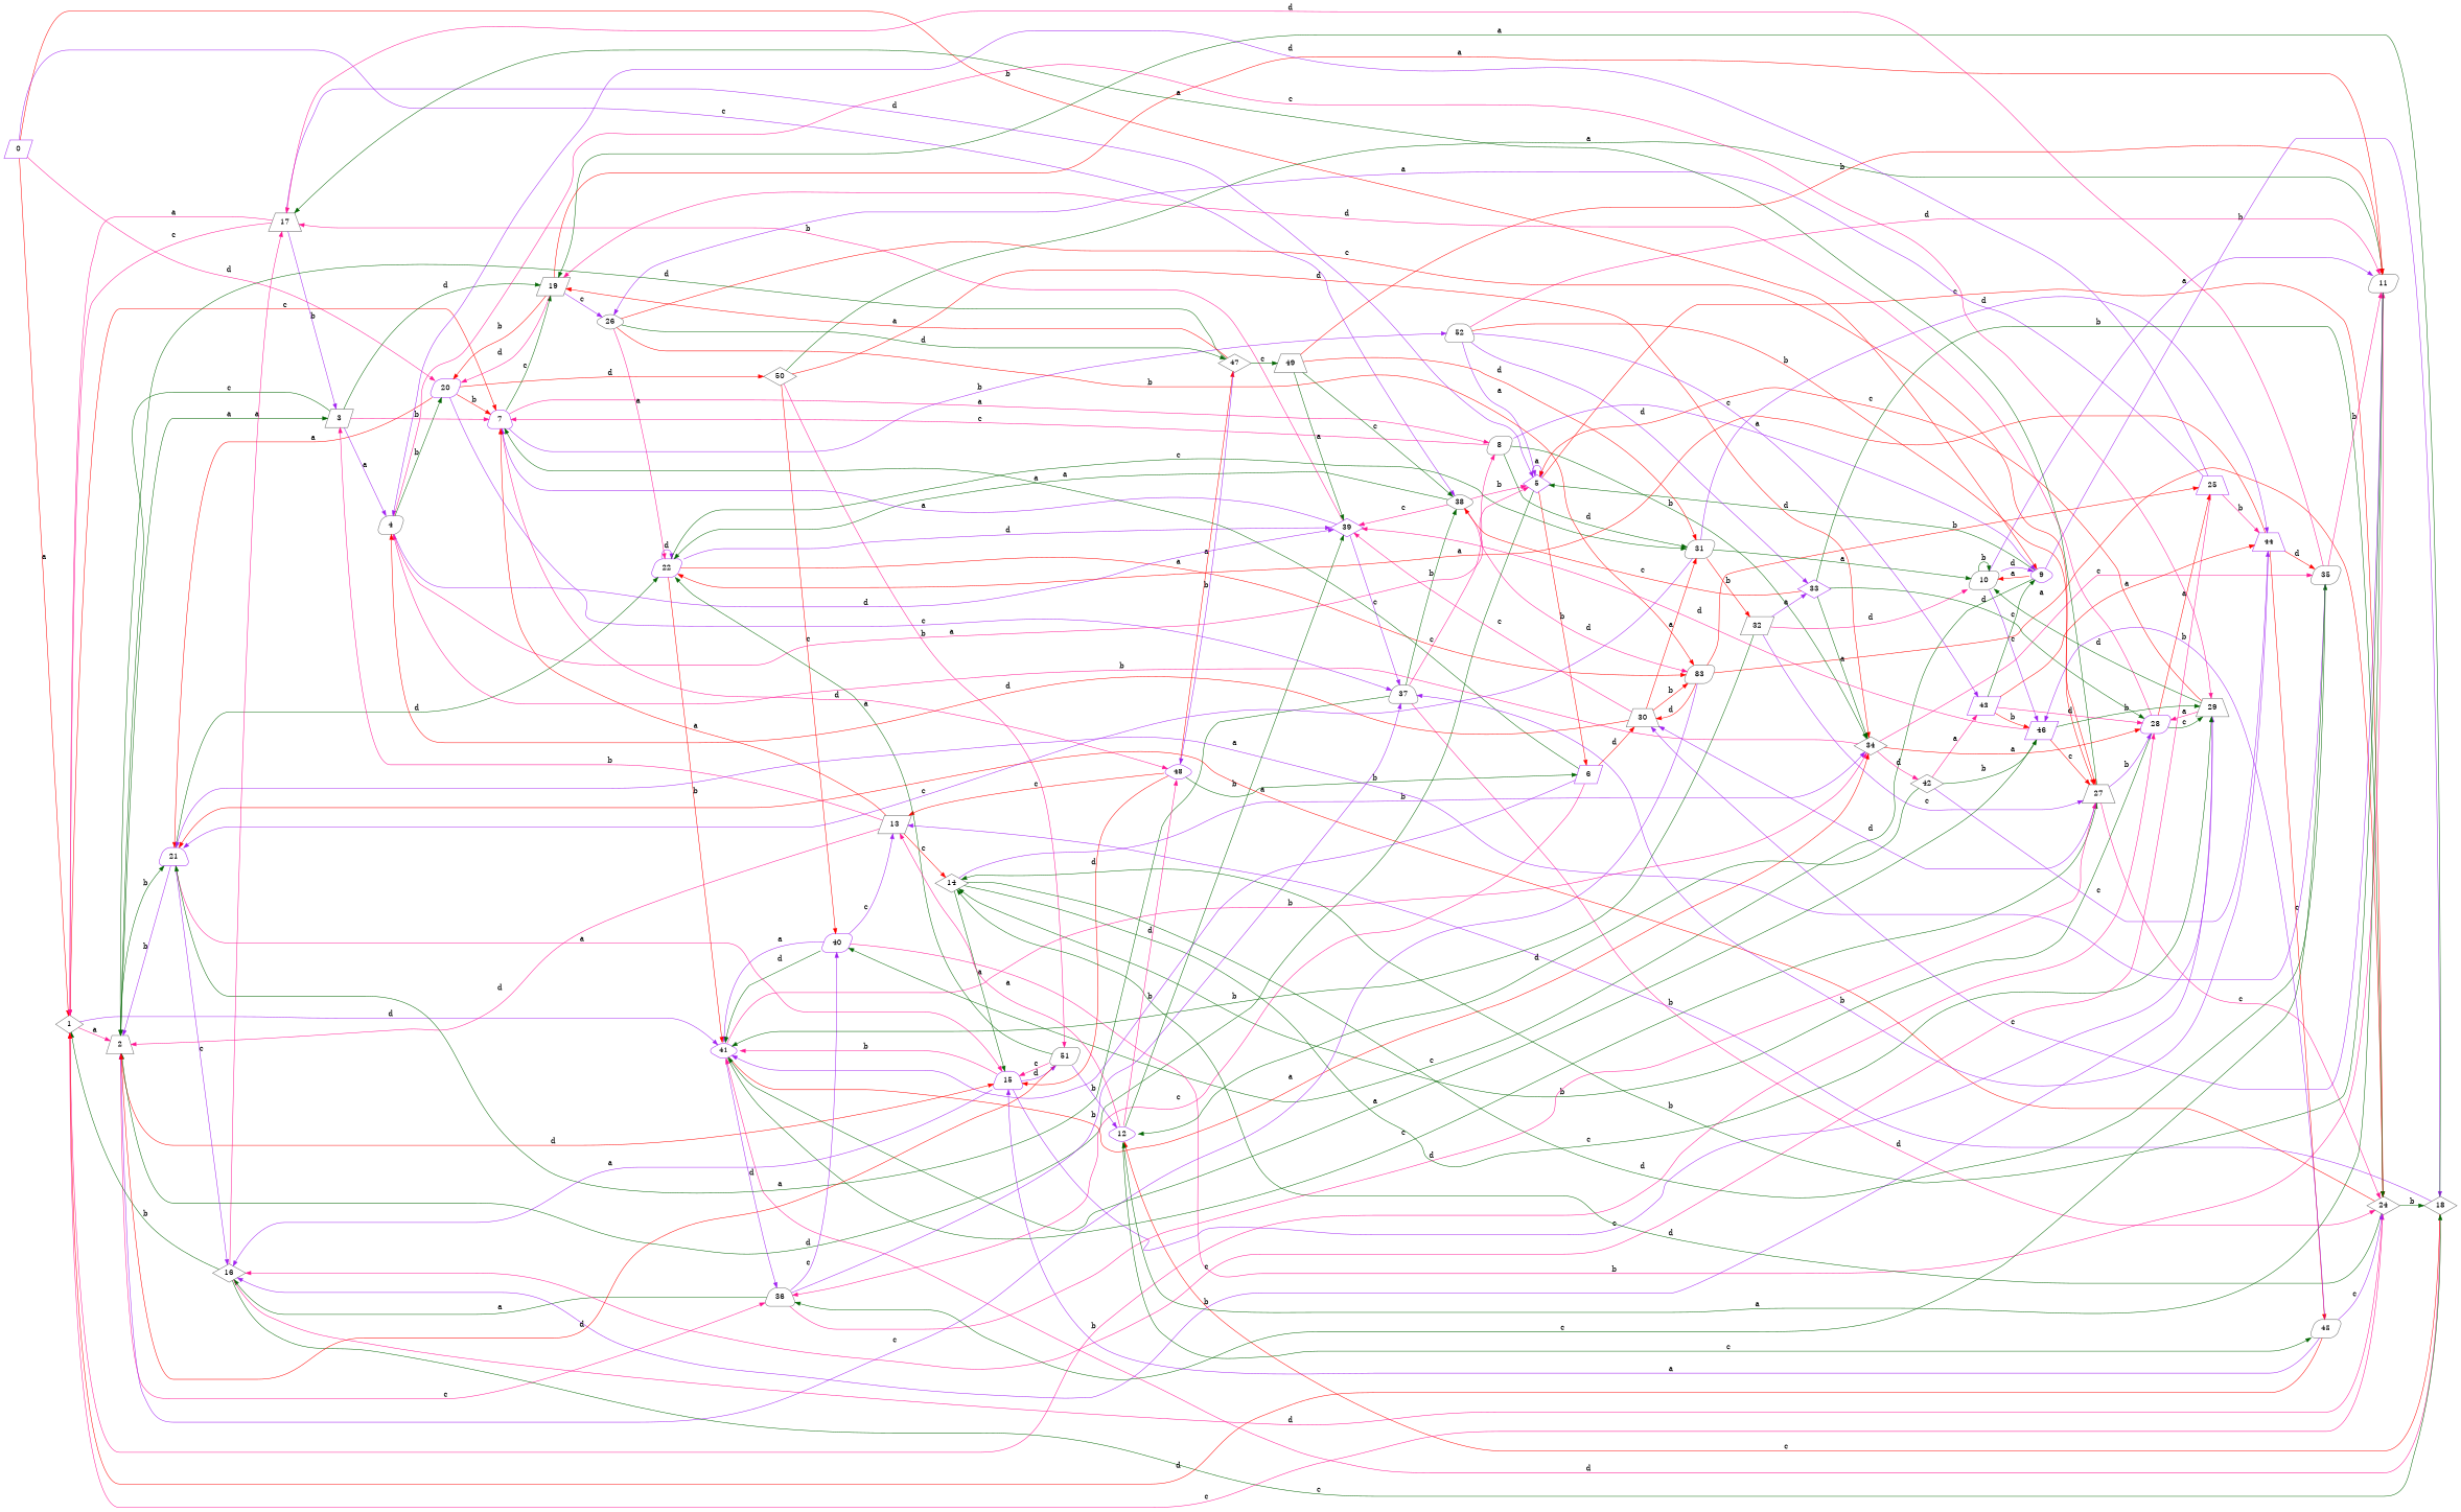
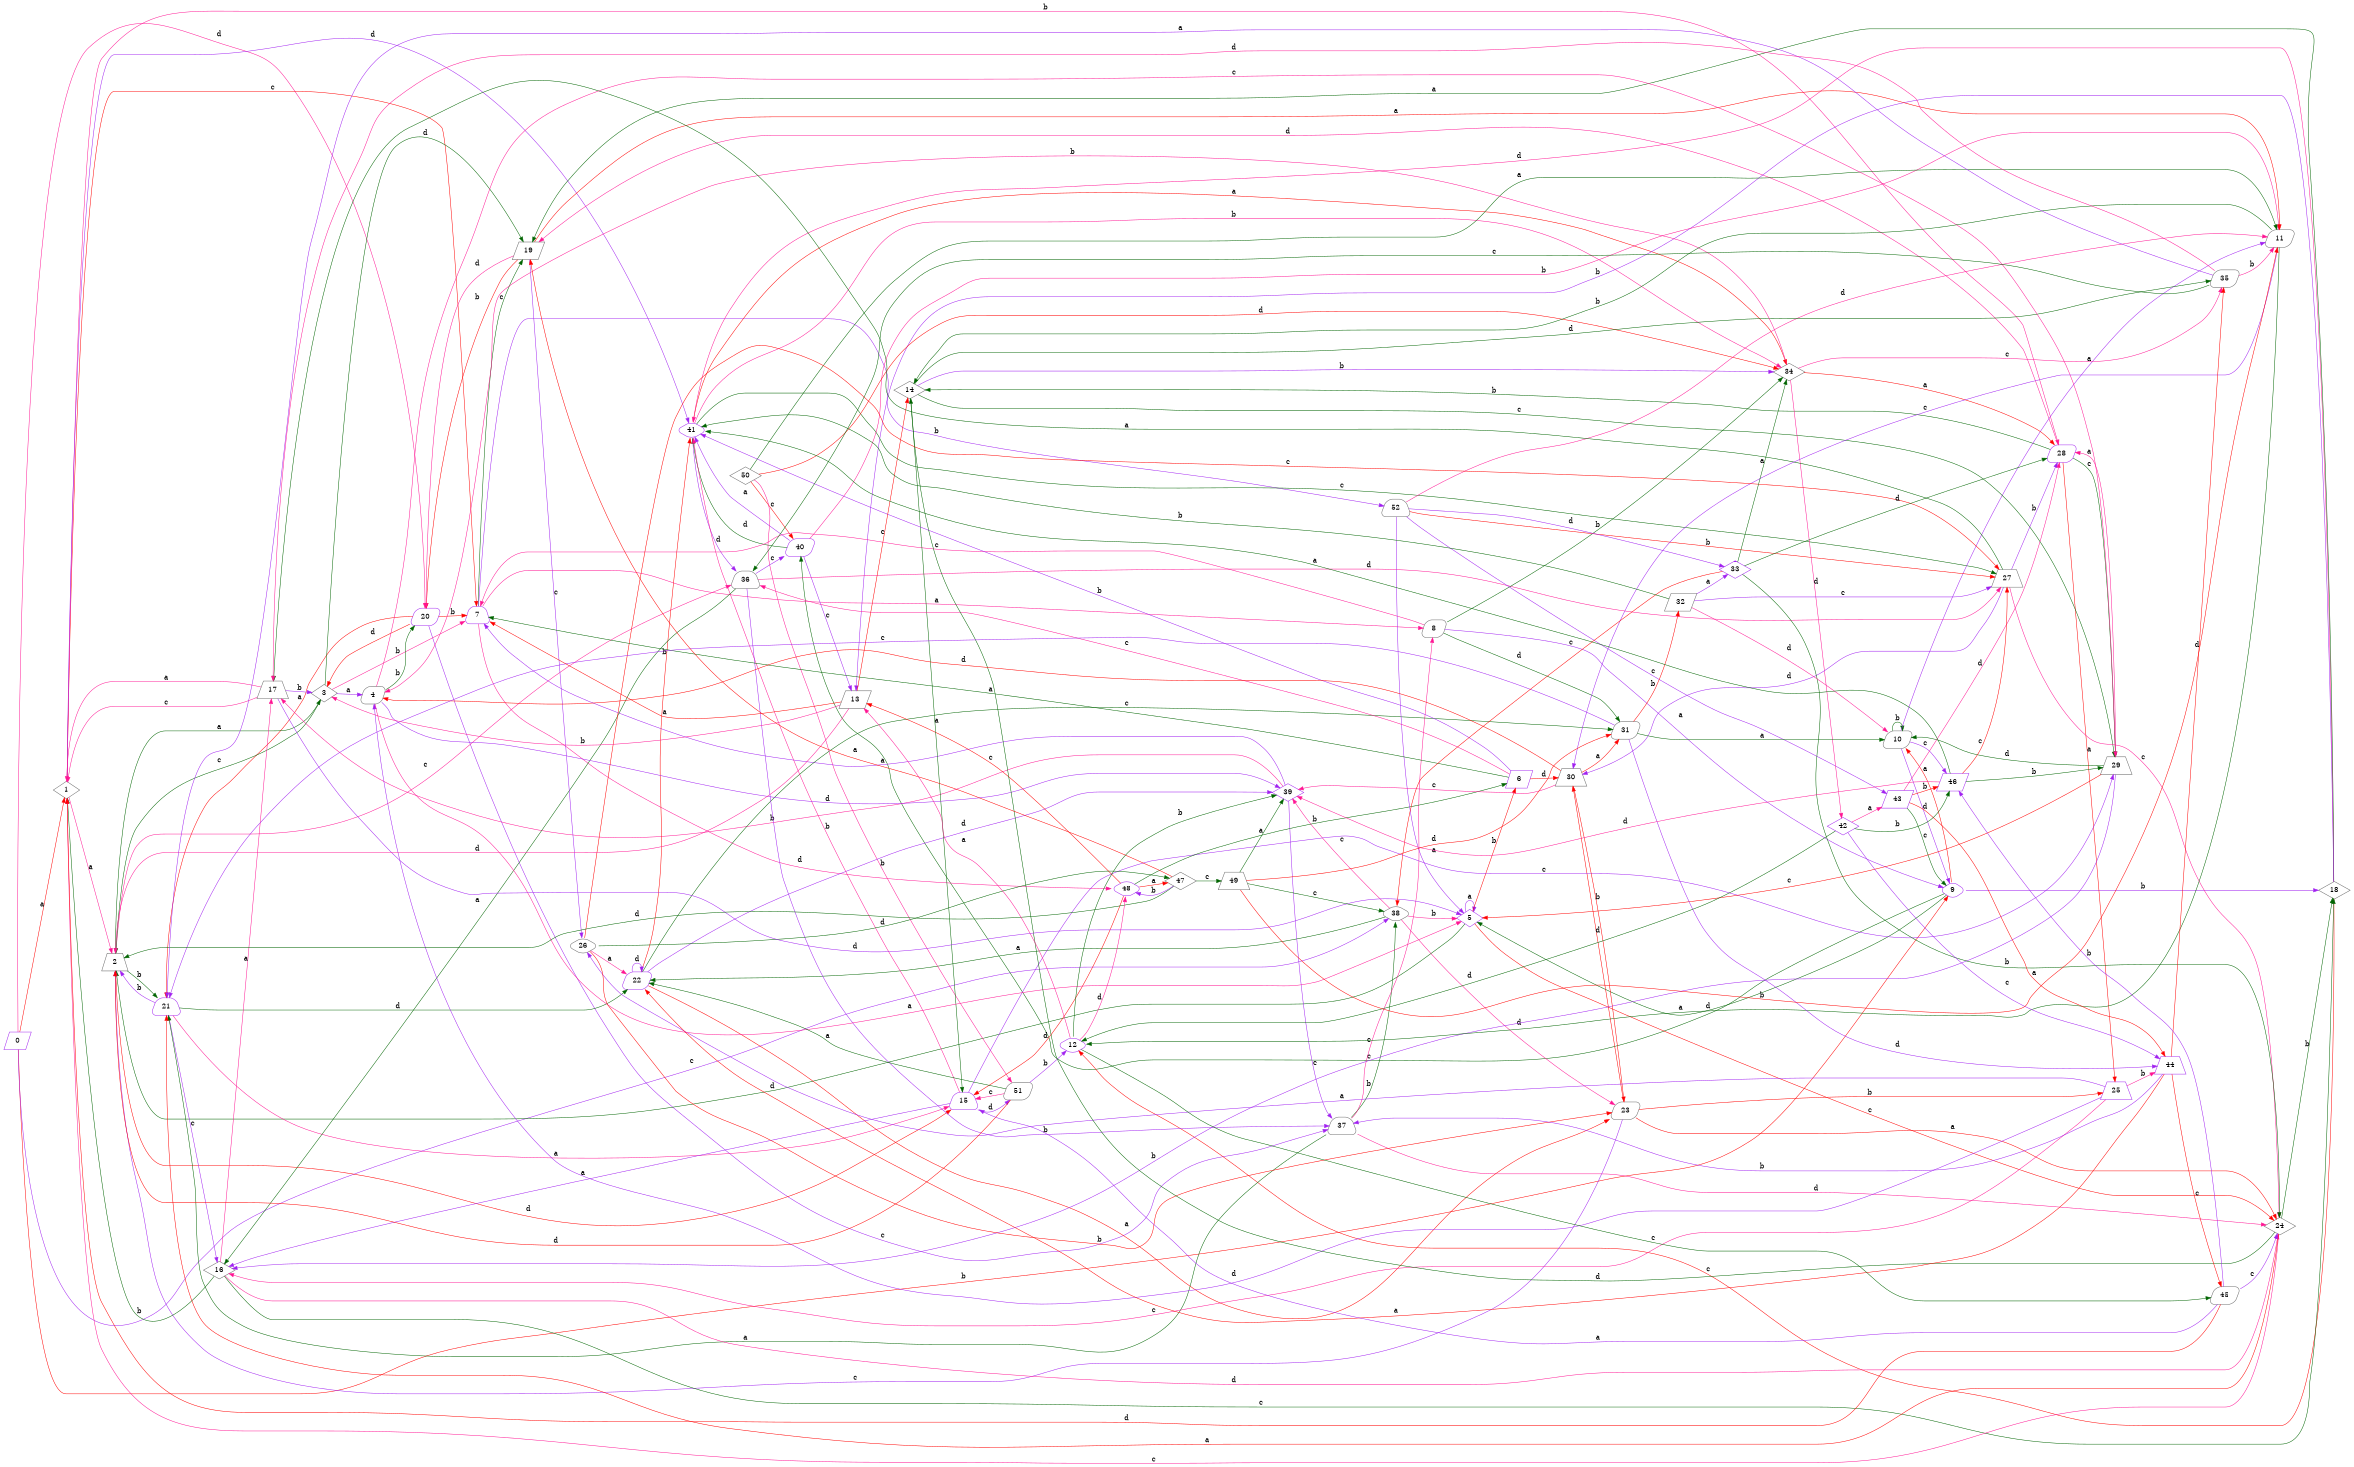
  digraph {
    rankdir=LR
    node [color=gray40 fillcolor=white shape=parallelogram style=filled]
    edge [color=darkgreen]
    n1 [color=purple label=0]
    n2 [label=1 shape=diamond]
    n3 [color=purple label=9 shape=diamond style="rounded,filled"]
    n4 [color=purple label=20 style="rounded,filled"]
    n5 [label=38 shape=diamond style="rounded,filled"]
    n6 [label=2 shape=trapezium]
    n7 [color=purple label=7 shape=trapezium style="rounded,filled"]
    n8 [color=purple label=28 style="rounded,filled"]
    n9 [color=purple label=41 shape=diamond style="rounded,filled"]
    n10 [color=purple label=5 shape=diamond]
    n11 [label=10 style="rounded,filled"]
    n12 [label=18 shape=diamond]
    n13 [color=purple label=40 style="rounded,filled"]
    n14 [color=purple label=21 shape=trapezium style="rounded,filled"]
    n15 [label=37 shape=trapezium style="rounded,filled"]
    n16 [label=50 shape=diamond]
    n17 [color=purple label=39 shape=diamond]
    n18 [color=purple label=22 style="rounded,filled"]
-   n19 [label=83 style="rounded,filled"]
-   n20 [label=3]
+   n19 [label=23 style="rounded,filled"]
+   n20 [label=3 shape=diamond]
    n21 [color=purple label=15 shape=trapezium style="rounded,filled"]
    n22 [label=36 shape=trapezium style="rounded,filled"]
    n23 [label=19]
    n24 [label=8 style="rounded,filled"]
    n25 [color=purple label=48 shape=diamond style="rounded,filled"]
    n26 [label=52 shape=trapezium style="rounded,filled"]
    n27 [label=29 shape=trapezium]
    n28 [label=14 shape=diamond]
    n29 [color=purple label=25 shape=trapezium]
    n30 [label=34 shape=diamond]
    n31 [label=27 shape=trapezium]
    n32 [label=4 style="rounded,filled"]
    n33 [label=16 shape=diamond]
    n34 [label=51 style="rounded,filled"]
    n35 [label=11 style="rounded,filled"]
    n36 [label=26 shape=diamond style="rounded,filled"]
    n37 [color=purple label=6]
    n38 [label=24 shape=diamond]
    n39 [label=17 shape=trapezium]
    n40 [label=30 shape=trapezium]
    n41 [label=31 style="rounded,filled"]
    n42 [label=13]
    n43 [label=47 shape=diamond]
    n44 [color=purple label=33 shape=diamond]
    n45 [color=purple label=43]
    n46 [color=purple label=44 shape=trapezium]
    n47 [label=32]
    n48 [label=35 style="rounded,filled"]
-   n49 [label=42 shape=diamond]
+   n49 [color=purple label=42 shape=diamond]
    n50 [color=purple label=46]
    n51 [color=purple label=12 shape=diamond style="rounded,filled"]
    n52 [label=45 style="rounded,filled"]
    n53 [label=49 shape=trapezium]
    n1 -> n2 [color=red label=a]
    n1 -> n3 [color=red label=b]
    n1 -> n4 [color=deeppink label=d]
    n1 -> n5 [color=purple label=c]
    n2 -> n6 [color=deeppink label=a]
    n2 -> n7 [color=red label=c]
    n2 -> n8 [color=deeppink label=b]
    n2 -> n9 [color=purple label=d]
    n3 -> n10 [label=d]
    n3 -> n11 [color=red label=a]
    n3 -> n12 [color=purple label=b]
    n3 -> n13 [label=c]
    n4 -> n7 [color=red label=b]
    n4 -> n14 [color=red label=a]
    n4 -> n15 [color=purple label=c]
-   n4 -> n16 [color=red label=d]
+   n4 -> n20 [color=red label=d]
    n5 -> n10 [color=deeppink label=b]
    n5 -> n17 [color=deeppink label=c]
    n5 -> n18 [label=a]
    n5 -> n19 [color=deeppink label=d]
    n6 -> n14 [label=b]
    n6 -> n20 [label=a]
    n6 -> n21 [color=red label=d]
    n6 -> n22 [color=deeppink label=c]
    n7 -> n23 [label=c]
    n7 -> n24 [color=deeppink label=a]
    n7 -> n25 [color=deeppink label=d]
    n7 -> n26 [color=purple label=b]
    n8 -> n23 [color=deeppink label=d]
    n8 -> n27 [label=c]
    n8 -> n28 [label=b]
    n8 -> n29 [color=red label=a]
    n9 -> n22 [color=purple label=d]
    n9 -> n30 [color=red label=a]
    n9 -> n30 [color=deeppink label=b]
    n9 -> n31 [label=c]
    n10 -> n6 [label=d]
    n10 -> n10 [color=purple label=a]
    n10 -> n37 [color=red label=b]
    n10 -> n38 [color=red label=c]
    n11 -> n3 [color=purple label=d]
    n11 -> n11 [label=b]
    n11 -> n35 [color=purple label=a]
    n11 -> n50 [color=purple label=c]
    n12 -> n9 [color=deeppink label=d]
    n12 -> n23 [label=a]
    n12 -> n42 [color=purple label=b]
    n12 -> n51 [color=red label=c]
    n13 -> n9 [color=purple label=a]
    n13 -> n9 [label=d]
    n13 -> n35 [color=deeppink label=b]
    n13 -> n42 [color=purple label=c]
    n14 -> n6 [color=purple label=b]
    n14 -> n18 [label=d]
    n14 -> n21 [color=deeppink label=a]
    n14 -> n33 [color=purple label=c]
    n15 -> n5 [label=b]
    n15 -> n14 [label=a]
    n15 -> n24 [color=deeppink label=c]
    n15 -> n38 [color=deeppink label=d]
    n16 -> n13 [color=red label=c]
    n16 -> n30 [color=red label=d]
    n16 -> n34 [color=deeppink label=b]
    n16 -> n35 [label=a]
    n17 -> n7 [color=purple label=a]
    n17 -> n15 [color=purple label=c]
    n17 -> n39 [color=deeppink label=b]
    n18 -> n9 [color=red label=b]
    n18 -> n17 [color=purple label=d]
    n18 -> n18 [color=purple label=d]
    n18 -> n19 [color=red label=a]
    n18 -> n41 [label=c]
    n19 -> n6 [color=purple label=c]
    n19 -> n29 [color=red label=b]
    n19 -> n38 [color=red label=a]
    n19 -> n40 [color=red label=d]
    n20 -> n6 [label=c]
    n20 -> n7 [color=deeppink label=b]
    n20 -> n23 [label=d]
    n20 -> n32 [color=purple label=a]
    n21 -> n9 [color=deeppink label=b]
    n21 -> n27 [color=purple label=c]
    n21 -> n33 [color=purple label=a]
    n21 -> n34 [color=purple label=d]
    n22 -> n13 [color=purple label=c]
    n22 -> n15 [color=purple label=b]
    n22 -> n31 [color=deeppink label=d]
    n22 -> n33 [label=a]
    n23 -> n4 [color=red label=b]
    n23 -> n4 [color=deeppink label=d]
    n23 -> n35 [color=red label=a]
    n23 -> n36 [color=purple label=c]
    n24 -> n3 [color=purple label=a]
    n24 -> n7 [color=deeppink label=c]
    n24 -> n30 [label=b]
    n24 -> n41 [label=d]
    n25 -> n21 [color=red label=d]
    n25 -> n37 [label=b]
    n25 -> n42 [color=red label=c]
    n25 -> n43 [color=red label=a]
    n26 -> n10 [color=purple label=a]
    n26 -> n31 [color=red label=b]
    n26 -> n35 [color=deeppink label=d]
    n26 -> n44 [color=purple label=d]
    n26 -> n45 [color=purple label=c]
    n27 -> n8 [color=deeppink label=a]
    n27 -> n10 [color=red label=c]
    n27 -> n11 [label=d]
    n27 -> n33 [color=purple label=b]
    n28 -> n21 [label=a]
    n28 -> n27 [label=c]
    n28 -> n30 [color=purple label=b]
    n28 -> n48 [label=d]
    n29 -> n32 [color=purple label=d]
    n29 -> n33 [color=deeppink label=c]
    n29 -> n36 [color=purple label=a]
    n29 -> n46 [color=deeppink label=b]
    n30 -> n8 [color=red label=a]
    n30 -> n32 [color=deeppink label=b]
    n30 -> n48 [color=deeppink label=c]
    n30 -> n49 [color=deeppink label=d]
    n31 -> n8 [color=purple label=b]
    n31 -> n38 [color=deeppink label=c]
    n31 -> n39 [label=a]
    n31 -> n40 [color=purple label=d]
    n32 -> n4 [label=b]
    n32 -> n10 [color=deeppink label=a]
    n32 -> n17 [color=purple label=d]
    n32 -> n27 [color=deeppink label=c]
    n33 -> n2 [label=b]
    n33 -> n12 [label=c]
    n33 -> n38 [color=deeppink label=d]
    n33 -> n39 [color=deeppink label=a]
    n34 -> n6 [color=red label=d]
    n34 -> n18 [label=a]
    n34 -> n21 [color=deeppink label=c]
    n34 -> n51 [color=purple label=b]
    n35 -> n28 [label=b]
    n35 -> n40 [color=purple label=c]
    n35 -> n51 [label=a]
    n36 -> n18 [color=deeppink label=a]
    n36 -> n19 [color=red label=b]
    n36 -> n31 [color=red label=c]
    n36 -> n43 [label=d]
    n37 -> n7 [label=a]
    n37 -> n9 [color=purple label=b]
    n37 -> n22 [color=deeppink label=c]
    n37 -> n40 [color=red label=d]
    n38 -> n2 [color=deeppink label=c]
    n38 -> n12 [label=b]
    n38 -> n14 [color=red label=a]
    n38 -> n28 [label=d]
    n39 -> n2 [color=deeppink label=a]
    n39 -> n2 [color=deeppink label=c]
    n39 -> n10 [color=purple label=d]
    n39 -> n20 [color=purple label=b]
    n40 -> n17 [color=deeppink label=c]
    n40 -> n19 [color=red label=b]
    n40 -> n32 [color=red label=d]
    n40 -> n41 [color=red label=a]
    n41 -> n11 [label=a]
    n41 -> n14 [color=purple label=c]
    n41 -> n46 [color=purple label=d]
    n41 -> n47 [color=red label=b]
    n42 -> n6 [color=deeppink label=d]
    n42 -> n7 [color=red label=a]
    n42 -> n20 [color=deeppink label=b]
    n42 -> n28 [color=red label=c]
    n43 -> n6 [label=d]
    n43 -> n23 [color=red label=a]
    n43 -> n25 [color=purple label=b]
    n43 -> n53 [label=c]
    n44 -> n5 [color=red label=c]
    n44 -> n8 [label=d]
    n44 -> n30 [label=a]
    n44 -> n38 [label=b]
    n45 -> n3 [label=c]
    n45 -> n8 [color=deeppink label=d]
    n45 -> n46 [color=red label=a]
    n45 -> n50 [color=red label=b]
    n46 -> n15 [color=purple label=b]
    n46 -> n18 [color=red label=a]
    n46 -> n48 [color=red label=d]
    n46 -> n52 [color=red label=c]
    n47 -> n9 [label=b]
    n47 -> n11 [color=deeppink label=d]
    n47 -> n31 [color=purple label=c]
    n47 -> n44 [color=purple label=a]
    n48 -> n14 [color=purple label=a]
    n48 -> n22 [label=c]
    n48 -> n35 [color=deeppink label=b]
    n48 -> n39 [color=deeppink label=d]
    n49 -> n45 [color=deeppink label=a]
    n49 -> n46 [color=purple label=c]
    n49 -> n50 [label=b]
    n49 -> n51 [label=d]
    n50 -> n9 [label=a]
    n50 -> n17 [color=deeppink label=d]
    n50 -> n27 [label=b]
    n50 -> n31 [color=red label=c]
    n51 -> n17 [label=b]
    n51 -> n25 [color=deeppink label=d]
    n51 -> n42 [color=deeppink label=a]
    n51 -> n52 [label=c]
    n52 -> n2 [color=red label=d]
    n52 -> n21 [color=purple label=a]
    n52 -> n38 [color=purple label=c]
    n52 -> n50 [color=purple label=b]
    n53 -> n5 [label=c]
    n53 -> n17 [label=a]
    n53 -> n35 [color=red label=b]
    n53 -> n41 [color=red label=d]
  }
